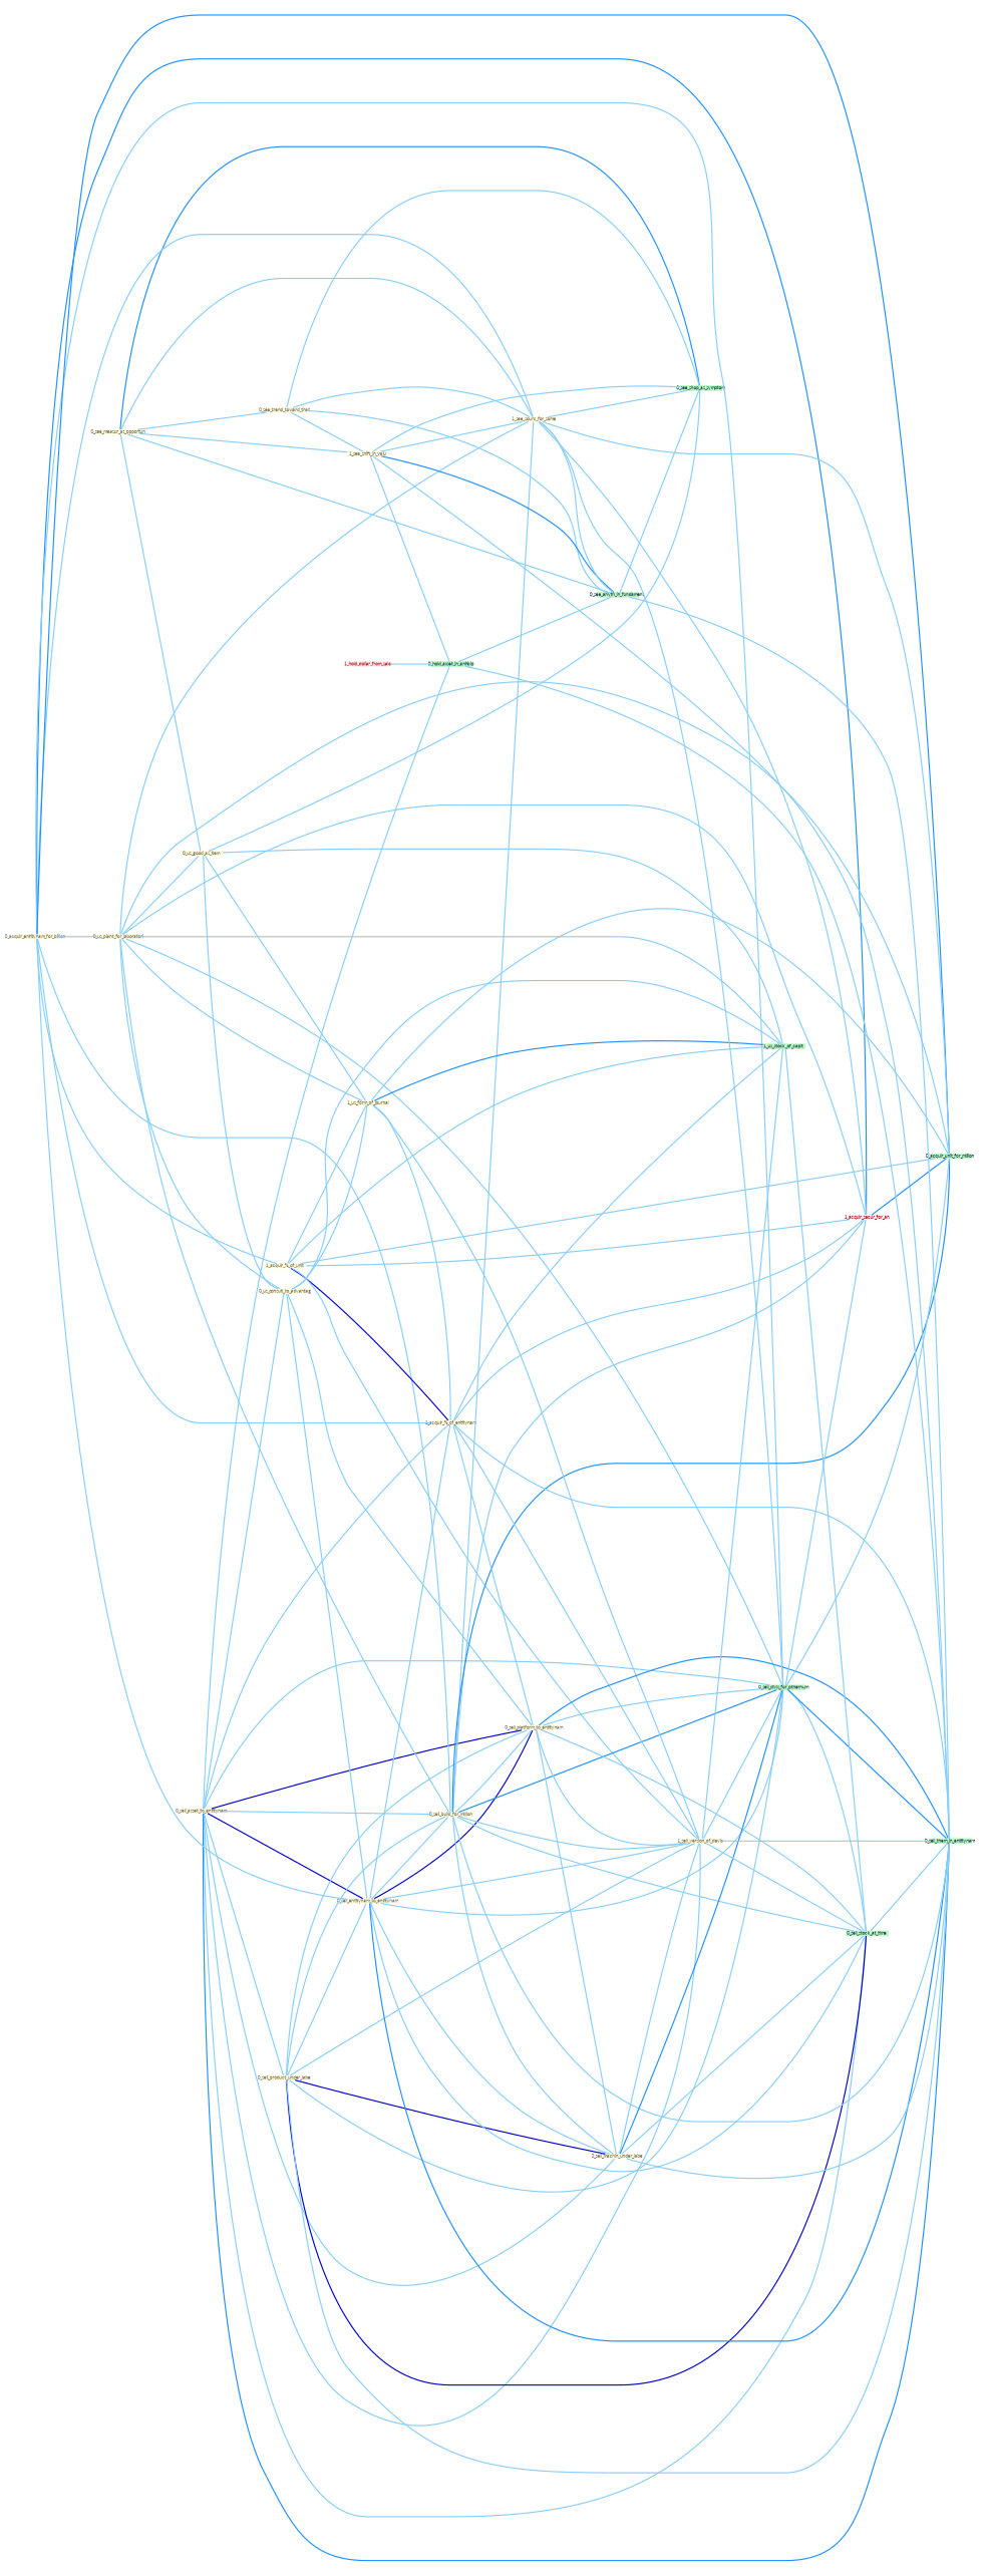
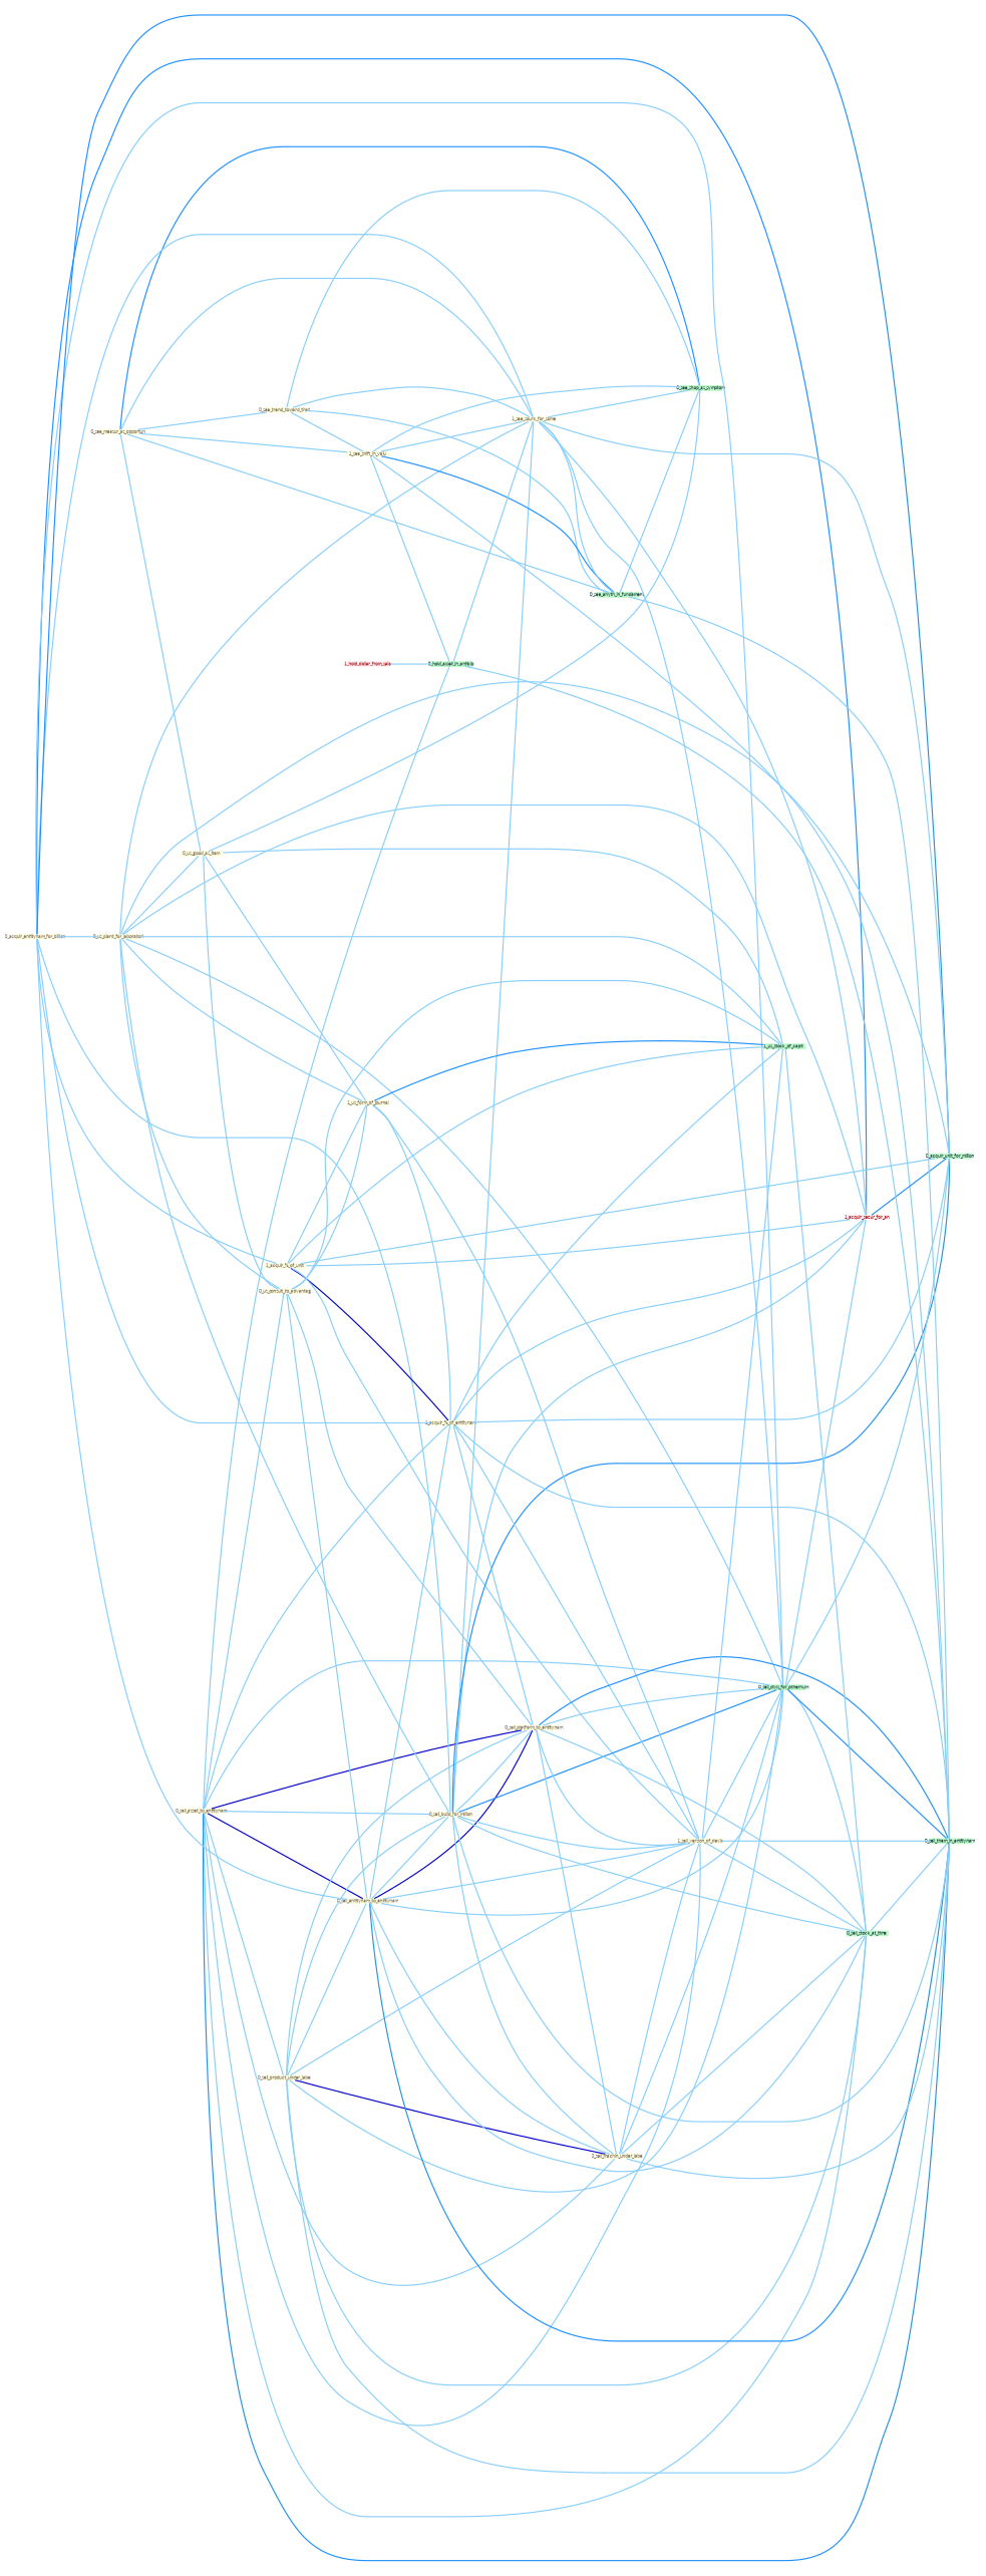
  graph {
    fontname=Lato
    rankdir=LR
    node [color="#ffffe0" fixedsize=true fontcolor="#8b7d6b" fontname=Lato fontsize=4 shape=polygon style=filled]
    edge [color="#87cefa" fontname=Lato w=1]
    "0_see_measur_as_opportun " [height=.06 width=.5]
    "0_sell_asset_to_entitynam " [height=.06 width=.5]
    "0_sell_product_under_label " [height=.06 width=.5]
    "0_acquir_entitynam_for_billion " [height=.06 width=.5]
    "0_us_plant_for_laboratori " [height=.06 width=.5]
    "0_see_trend_toward_that " [height=.06 width=.5]
    "0_us_good_as_item " [height=.06 width=.5]
    "1_acquir_%_of_unit " [height=.06 width=.5]
    "0_us_consult_to_advantag " [height=.06 width=.5]
    "0_sell_entitynam_to_entitynam " [height=.06 width=.5]
    "0_sell_build_for_million " [height=.06 width=.5]
    "1_us_form_of_journal " [height=.06 width=.5]
    "1_acquir_%_of_entitynam " [height=.06 width=.5]
    "0_sell_platform_to_entitynam " [height=.06 width=.5]
    "1_see_shift_in_valu " [height=.06 width=.5]
    "0_sell_machin_under_label " [height=.06 width=.5]
    "1_sell_version_of_devic " [height=.06 width=.5]
    "1_see_sourc_for_some " [height=.06 width=.5]
    "1_acquir_secur_for_an " [color="#fff0f5" fontcolor="#b22222" height=.06 width=.5]
    "1_hold_dollar_from_sale " [color="#fff0f5" fontcolor="#b22222" height=.06 width=.5]
    "0_see_anyth_in_fundament " [color="#BDFCC9" fontcolor="#2f4f4f" height=.06 width=.5]
    "0_see_shop_as_symptom " [color="#BDFCC9" fontcolor="#2f4f4f" height=.06 width=.5]
    "0_sell_divis_for_othernum " [color="#BDFCC9" fontcolor="#2f4f4f" height=.06 width=.5]
    "0_hold_asset_in_anticip " [color="#BDFCC9" fontcolor="#2f4f4f" height=.06 width=.5]
    "0_sell_stock_at_time " [color="#BDFCC9" fontcolor="#2f4f4f" height=.06 width=.5]
    "0_sell_them_in_entitynam " [color="#BDFCC9" fontcolor="#2f4f4f" height=.06 width=.5]
    "0_acquir_unit_for_million " [color="#BDFCC9" fontcolor="#2f4f4f" height=.06 width=.5]
    "1_us_stock_of_capit " [color="#BDFCC9" fontcolor="#2f4f4f" height=.06 width=.5]
    subgraph sub_1 {
      "0_see_measur_as_opportun "
      "0_sell_asset_to_entitynam "
      "0_sell_product_under_label "
      "0_acquir_entitynam_for_billion "
      "0_us_plant_for_laboratori "
      "0_see_trend_toward_that "
      "0_us_good_as_item "
      "1_acquir_%_of_unit "
      "0_us_consult_to_advantag "
      "0_sell_entitynam_to_entitynam "
      "0_sell_build_for_million "
      "1_us_form_of_journal "
      "1_acquir_%_of_entitynam "
      "0_sell_platform_to_entitynam "
      "1_see_shift_in_valu "
      "0_sell_machin_under_label "
      "1_sell_version_of_devic "
      "1_see_sourc_for_some "
    }
    subgraph sub_2 {
      "1_acquir_secur_for_an "
      "1_hold_dollar_from_sale "
    }
    "0_see_measur_as_opportun " -- "0_see_trend_toward_that "
    "0_see_measur_as_opportun " -- "0_us_good_as_item "
    "0_see_measur_as_opportun " -- "1_see_shift_in_valu "
    "0_see_measur_as_opportun " -- "1_see_sourc_for_some "
    "0_see_measur_as_opportun " -- "0_see_anyth_in_fundament "
    "0_see_measur_as_opportun " -- "0_see_shop_as_symptom " [color="#1e90ff" w=2]
    "0_sell_asset_to_entitynam " -- "0_sell_product_under_label "
    "0_sell_asset_to_entitynam " -- "0_us_consult_to_advantag "
    "0_sell_asset_to_entitynam " -- "0_sell_entitynam_to_entitynam " [color="#0000cd" w=3]
    "0_sell_asset_to_entitynam " -- "0_sell_build_for_million "
    "0_sell_asset_to_entitynam " -- "1_acquir_%_of_entitynam "
    "0_sell_asset_to_entitynam " -- "0_sell_platform_to_entitynam " [color="#0000cd" w=3]
    "0_sell_asset_to_entitynam " -- "0_sell_machin_under_label "
    "0_sell_asset_to_entitynam " -- "1_sell_version_of_devic "
    "0_sell_asset_to_entitynam " -- "0_sell_divis_for_othernum "
    "0_sell_asset_to_entitynam " -- "0_hold_asset_in_anticip "
    "0_sell_asset_to_entitynam " -- "0_sell_stock_at_time "
    "0_sell_asset_to_entitynam " -- "0_sell_them_in_entitynam " [color="#1e90ff" w=2]
    "0_sell_product_under_label " -- "0_sell_entitynam_to_entitynam "
    "0_sell_product_under_label " -- "0_sell_build_for_million "
    "0_sell_product_under_label " -- "0_sell_platform_to_entitynam "
    "0_sell_product_under_label " -- "0_sell_machin_under_label " [color="#0000cd" w=3]
    "0_sell_product_under_label " -- "1_sell_version_of_devic "
    "0_sell_product_under_label " -- "0_sell_divis_for_othernum "
-   "0_sell_product_under_label " -- "0_sell_stock_at_time " [color="#0000cd"]
+   "0_sell_product_under_label " -- "0_sell_stock_at_time "
    "0_sell_product_under_label " -- "0_sell_them_in_entitynam "
    "0_acquir_entitynam_for_billion " -- "0_us_plant_for_laboratori "
    "0_acquir_entitynam_for_billion " -- "1_acquir_%_of_unit "
    "0_acquir_entitynam_for_billion " -- "0_sell_entitynam_to_entitynam "
    "0_acquir_entitynam_for_billion " -- "0_sell_build_for_million "
    "0_acquir_entitynam_for_billion " -- "1_acquir_%_of_entitynam "
    "0_acquir_entitynam_for_billion " -- "1_see_sourc_for_some "
    "0_acquir_entitynam_for_billion " -- "1_acquir_secur_for_an " [color="#1e90ff" w=2]
    "0_acquir_entitynam_for_billion " -- "0_sell_divis_for_othernum "
    "0_acquir_entitynam_for_billion " -- "0_acquir_unit_for_million " [color="#1e90ff" w=2]
    "0_us_plant_for_laboratori " -- "0_us_good_as_item "
    "0_us_plant_for_laboratori " -- "0_us_consult_to_advantag "
    "0_us_plant_for_laboratori " -- "0_sell_build_for_million "
    "0_us_plant_for_laboratori " -- "1_us_form_of_journal "
    "0_us_plant_for_laboratori " -- "1_see_sourc_for_some "
    "0_us_plant_for_laboratori " -- "1_acquir_secur_for_an "
    "0_us_plant_for_laboratori " -- "0_sell_divis_for_othernum "
    "0_us_plant_for_laboratori " -- "0_acquir_unit_for_million "
    "0_us_plant_for_laboratori " -- "1_us_stock_of_capit "
    "0_see_trend_toward_that " -- "1_see_shift_in_valu "
    "0_see_trend_toward_that " -- "1_see_sourc_for_some "
    "0_see_trend_toward_that " -- "0_see_anyth_in_fundament "
    "0_see_trend_toward_that " -- "0_see_shop_as_symptom "
    "0_us_good_as_item " -- "0_us_consult_to_advantag "
    "0_us_good_as_item " -- "1_us_form_of_journal "
    "0_us_good_as_item " -- "0_see_shop_as_symptom "
    "0_us_good_as_item " -- "1_us_stock_of_capit "
    "1_acquir_%_of_unit " -- "1_us_form_of_journal "
    "1_acquir_%_of_unit " -- "1_acquir_%_of_entitynam " [color="#0000cd" w=3]
    "1_acquir_%_of_unit " -- "1_sell_version_of_devic "
    "1_acquir_%_of_unit " -- "1_acquir_secur_for_an "
    "1_acquir_%_of_unit " -- "0_acquir_unit_for_million "
    "1_acquir_%_of_unit " -- "1_us_stock_of_capit "
    "0_us_consult_to_advantag " -- "0_sell_entitynam_to_entitynam "
    "0_us_consult_to_advantag " -- "1_us_form_of_journal "
    "0_us_consult_to_advantag " -- "0_sell_platform_to_entitynam "
    "0_us_consult_to_advantag " -- "1_us_stock_of_capit "
    "0_sell_entitynam_to_entitynam " -- "0_sell_build_for_million "
    "0_sell_entitynam_to_entitynam " -- "1_acquir_%_of_entitynam "
    "0_sell_entitynam_to_entitynam " -- "0_sell_platform_to_entitynam " [color="#0000cd" w=3]
    "0_sell_entitynam_to_entitynam " -- "0_sell_machin_under_label "
    "0_sell_entitynam_to_entitynam " -- "1_sell_version_of_devic "
    "0_sell_entitynam_to_entitynam " -- "0_sell_divis_for_othernum "
    "0_sell_entitynam_to_entitynam " -- "0_sell_stock_at_time "
    "0_sell_entitynam_to_entitynam " -- "0_sell_them_in_entitynam " [color="#1e90ff" w=2]
    "0_sell_build_for_million " -- "0_sell_platform_to_entitynam "
    "0_sell_build_for_million " -- "0_sell_machin_under_label "
    "0_sell_build_for_million " -- "1_sell_version_of_devic "
    "0_sell_build_for_million " -- "1_see_sourc_for_some "
    "0_sell_build_for_million " -- "1_acquir_secur_for_an "
    "0_sell_build_for_million " -- "0_sell_divis_for_othernum " [color="#1e90ff" w=2]
    "0_sell_build_for_million " -- "0_sell_stock_at_time "
    "0_sell_build_for_million " -- "0_sell_them_in_entitynam "
    "0_sell_build_for_million " -- "0_acquir_unit_for_million " [color="#1e90ff" w=2]
    "1_us_form_of_journal " -- "1_acquir_%_of_entitynam "
    "1_us_form_of_journal " -- "1_sell_version_of_devic "
    "1_us_form_of_journal " -- "1_us_stock_of_capit " [color="#1e90ff" w=2]
    "1_acquir_%_of_entitynam " -- "0_sell_platform_to_entitynam "
    "1_acquir_%_of_entitynam " -- "1_sell_version_of_devic "
    "1_acquir_%_of_entitynam " -- "1_acquir_secur_for_an "
    "1_acquir_%_of_entitynam " -- "0_sell_them_in_entitynam "
-   "1_us_form_of_journal " -- "0_acquir_unit_for_million "
+   "1_acquir_%_of_entitynam " -- "0_acquir_unit_for_million "
    "1_acquir_%_of_entitynam " -- "1_us_stock_of_capit "
    "0_sell_platform_to_entitynam " -- "0_sell_machin_under_label "
    "0_sell_platform_to_entitynam " -- "1_sell_version_of_devic "
    "0_sell_platform_to_entitynam " -- "0_sell_divis_for_othernum "
    "0_sell_platform_to_entitynam " -- "0_sell_stock_at_time "
    "0_sell_platform_to_entitynam " -- "0_sell_them_in_entitynam " [color="#1e90ff" w=2]
    "1_see_shift_in_valu " -- "1_see_sourc_for_some "
    "1_see_shift_in_valu " -- "0_see_anyth_in_fundament " [color="#1e90ff" w=2]
    "1_see_shift_in_valu " -- "0_see_shop_as_symptom "
    "1_see_shift_in_valu " -- "0_hold_asset_in_anticip "
    "1_see_shift_in_valu " -- "0_sell_them_in_entitynam "
    "0_sell_machin_under_label " -- "1_sell_version_of_devic "
-   "0_sell_machin_under_label " -- "0_sell_divis_for_othernum " [color="#1e90ff"]
+   "0_sell_machin_under_label " -- "0_sell_divis_for_othernum "
    "0_sell_machin_under_label " -- "0_sell_stock_at_time "
    "0_sell_machin_under_label " -- "0_sell_them_in_entitynam "
    "1_sell_version_of_devic " -- "0_sell_divis_for_othernum "
    "1_sell_version_of_devic " -- "0_sell_stock_at_time "
    "1_sell_version_of_devic " -- "0_sell_them_in_entitynam "
    "1_sell_version_of_devic " -- "1_us_stock_of_capit "
    "1_see_sourc_for_some " -- "1_acquir_secur_for_an "
    "1_see_sourc_for_some " -- "0_see_anyth_in_fundament "
    "1_see_sourc_for_some " -- "0_see_shop_as_symptom "
    "1_see_sourc_for_some " -- "0_sell_divis_for_othernum "
    "1_see_sourc_for_some " -- "0_acquir_unit_for_million "
    "1_acquir_secur_for_an " -- "0_acquir_unit_for_million " [color="#1e90ff" w=2]
    "1_hold_dollar_from_sale " -- "0_hold_asset_in_anticip "
    "0_see_anyth_in_fundament " -- "0_see_shop_as_symptom "
    "0_see_anyth_in_fundament " -- "0_sell_them_in_entitynam "
    "0_sell_divis_for_othernum " -- "1_acquir_secur_for_an "
    "0_sell_divis_for_othernum " -- "0_sell_stock_at_time "
    "0_sell_divis_for_othernum " -- "0_sell_them_in_entitynam " [color="#1e90ff"]
    "0_sell_divis_for_othernum " -- "0_acquir_unit_for_million "
-   "0_hold_asset_in_anticip " -- "0_see_anyth_in_fundament "
+   "0_hold_asset_in_anticip " -- "1_see_sourc_for_some "
    "0_hold_asset_in_anticip " -- "0_sell_them_in_entitynam "
    "0_sell_stock_at_time " -- "0_sell_them_in_entitynam "
    "1_us_stock_of_capit " -- "0_sell_stock_at_time "
  }
